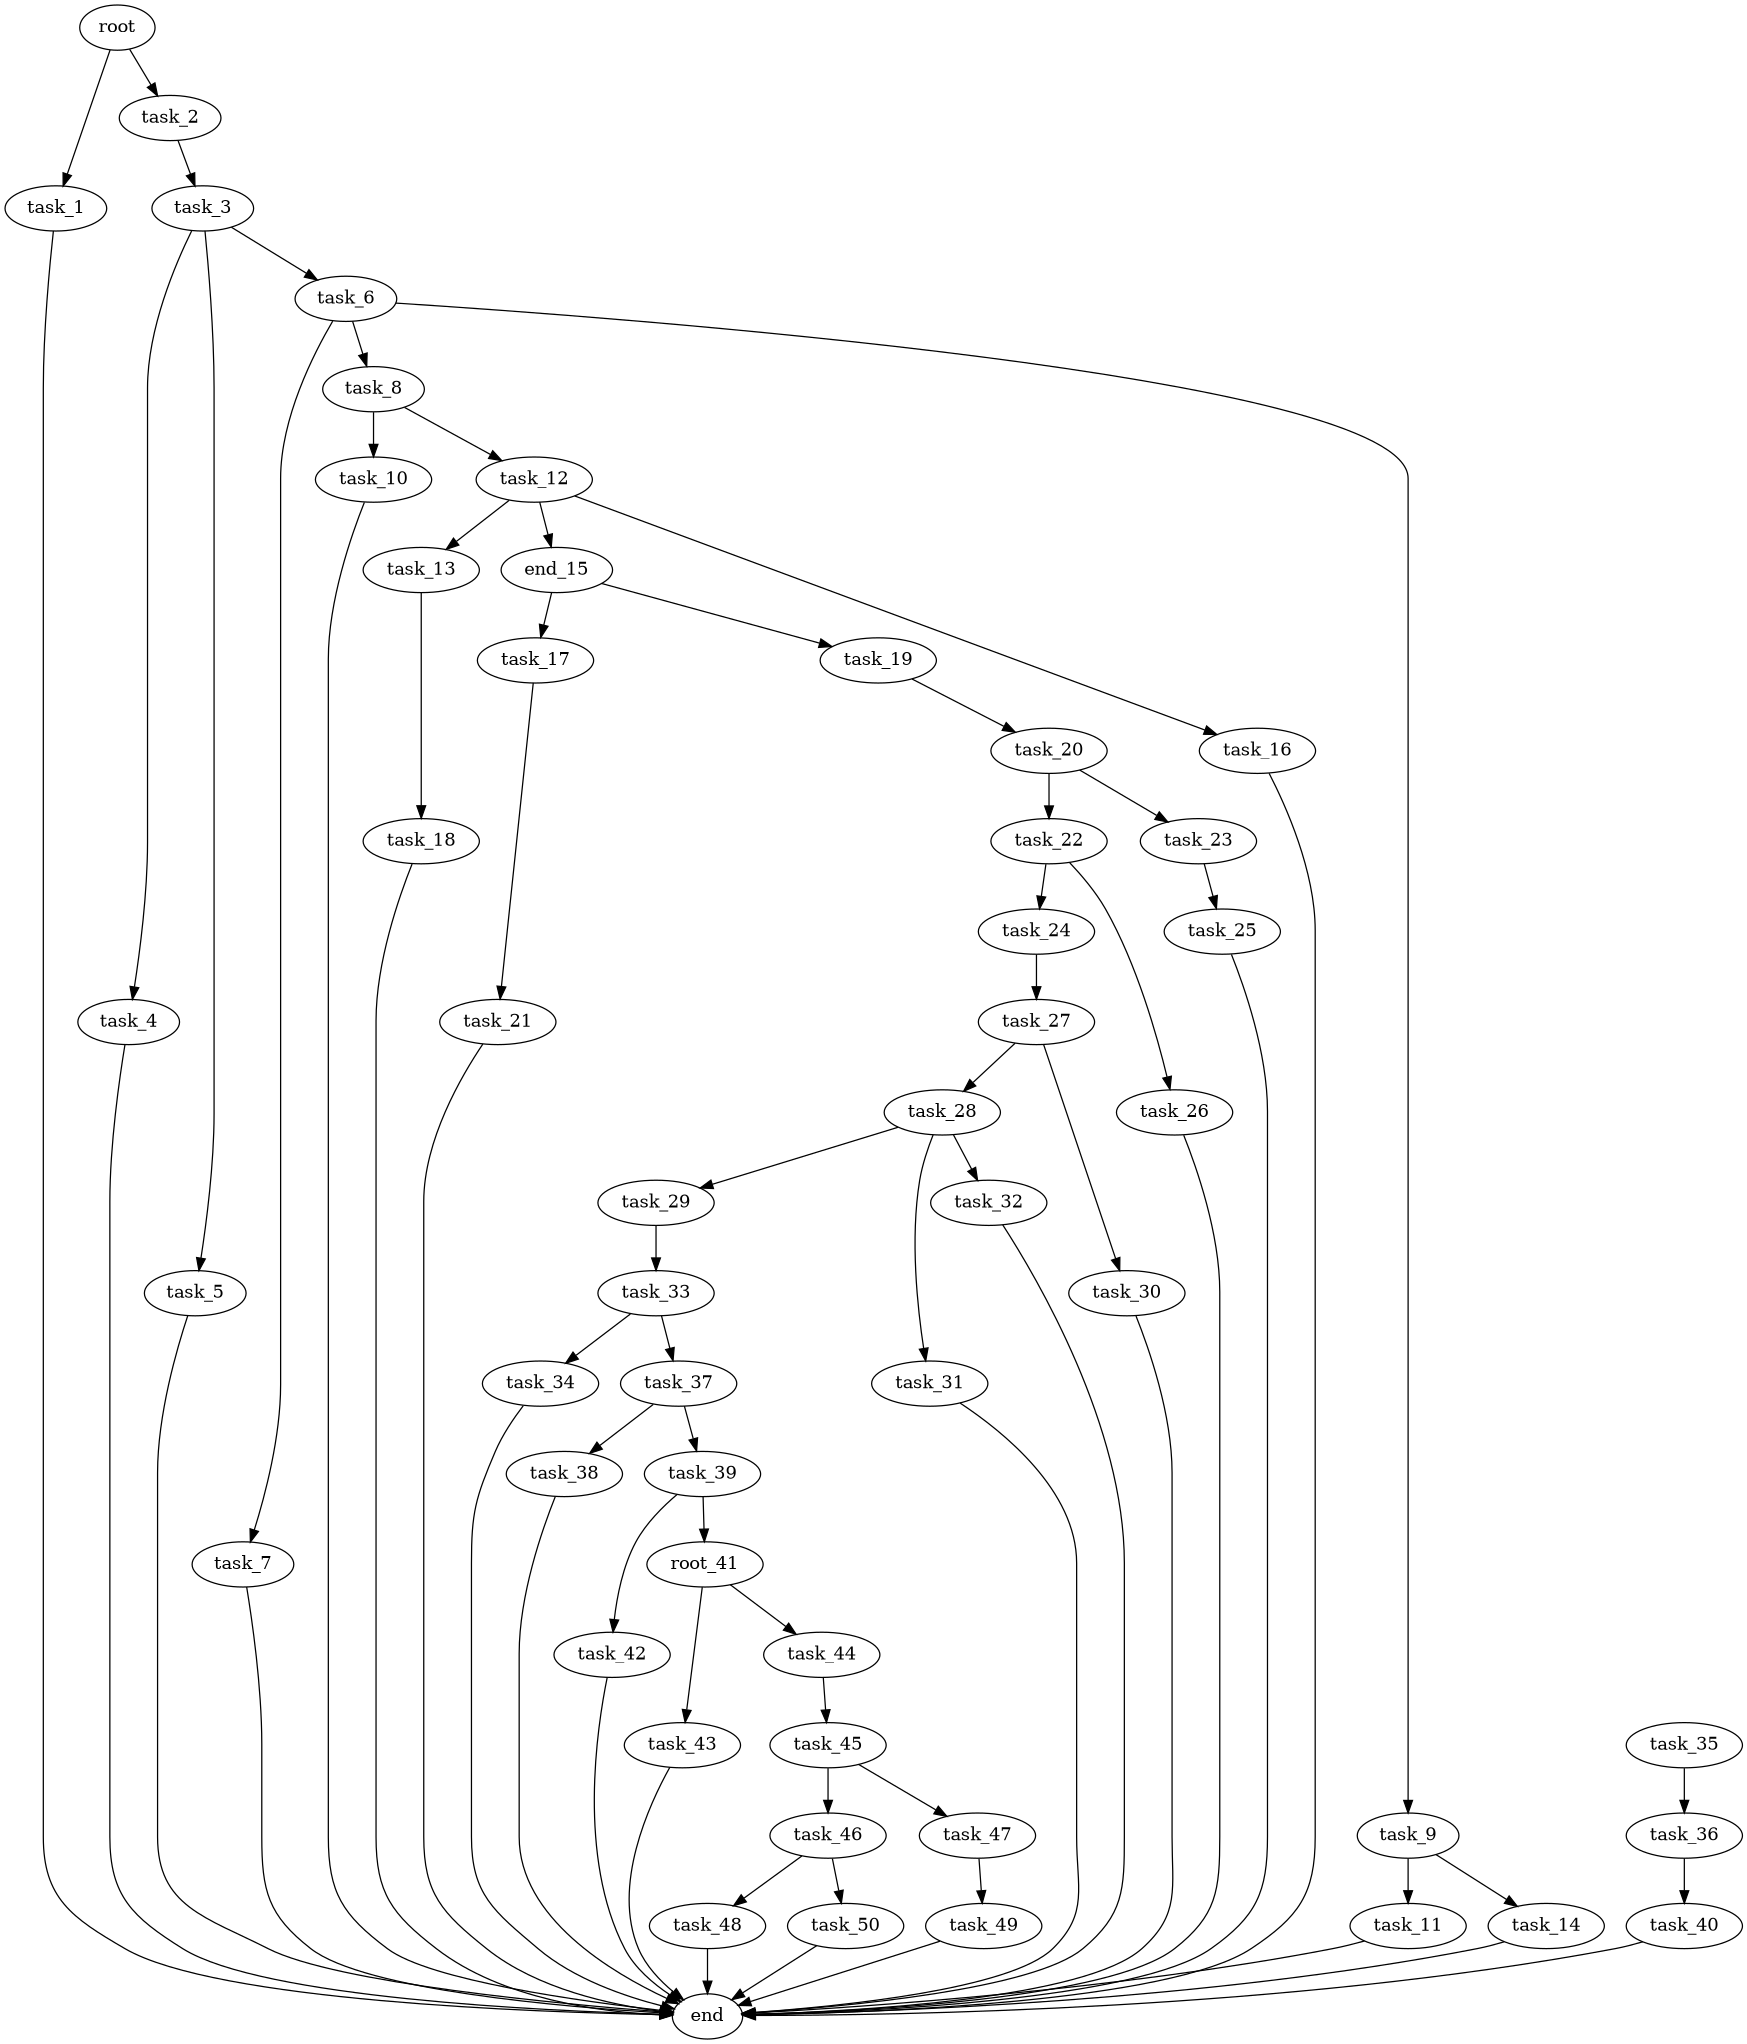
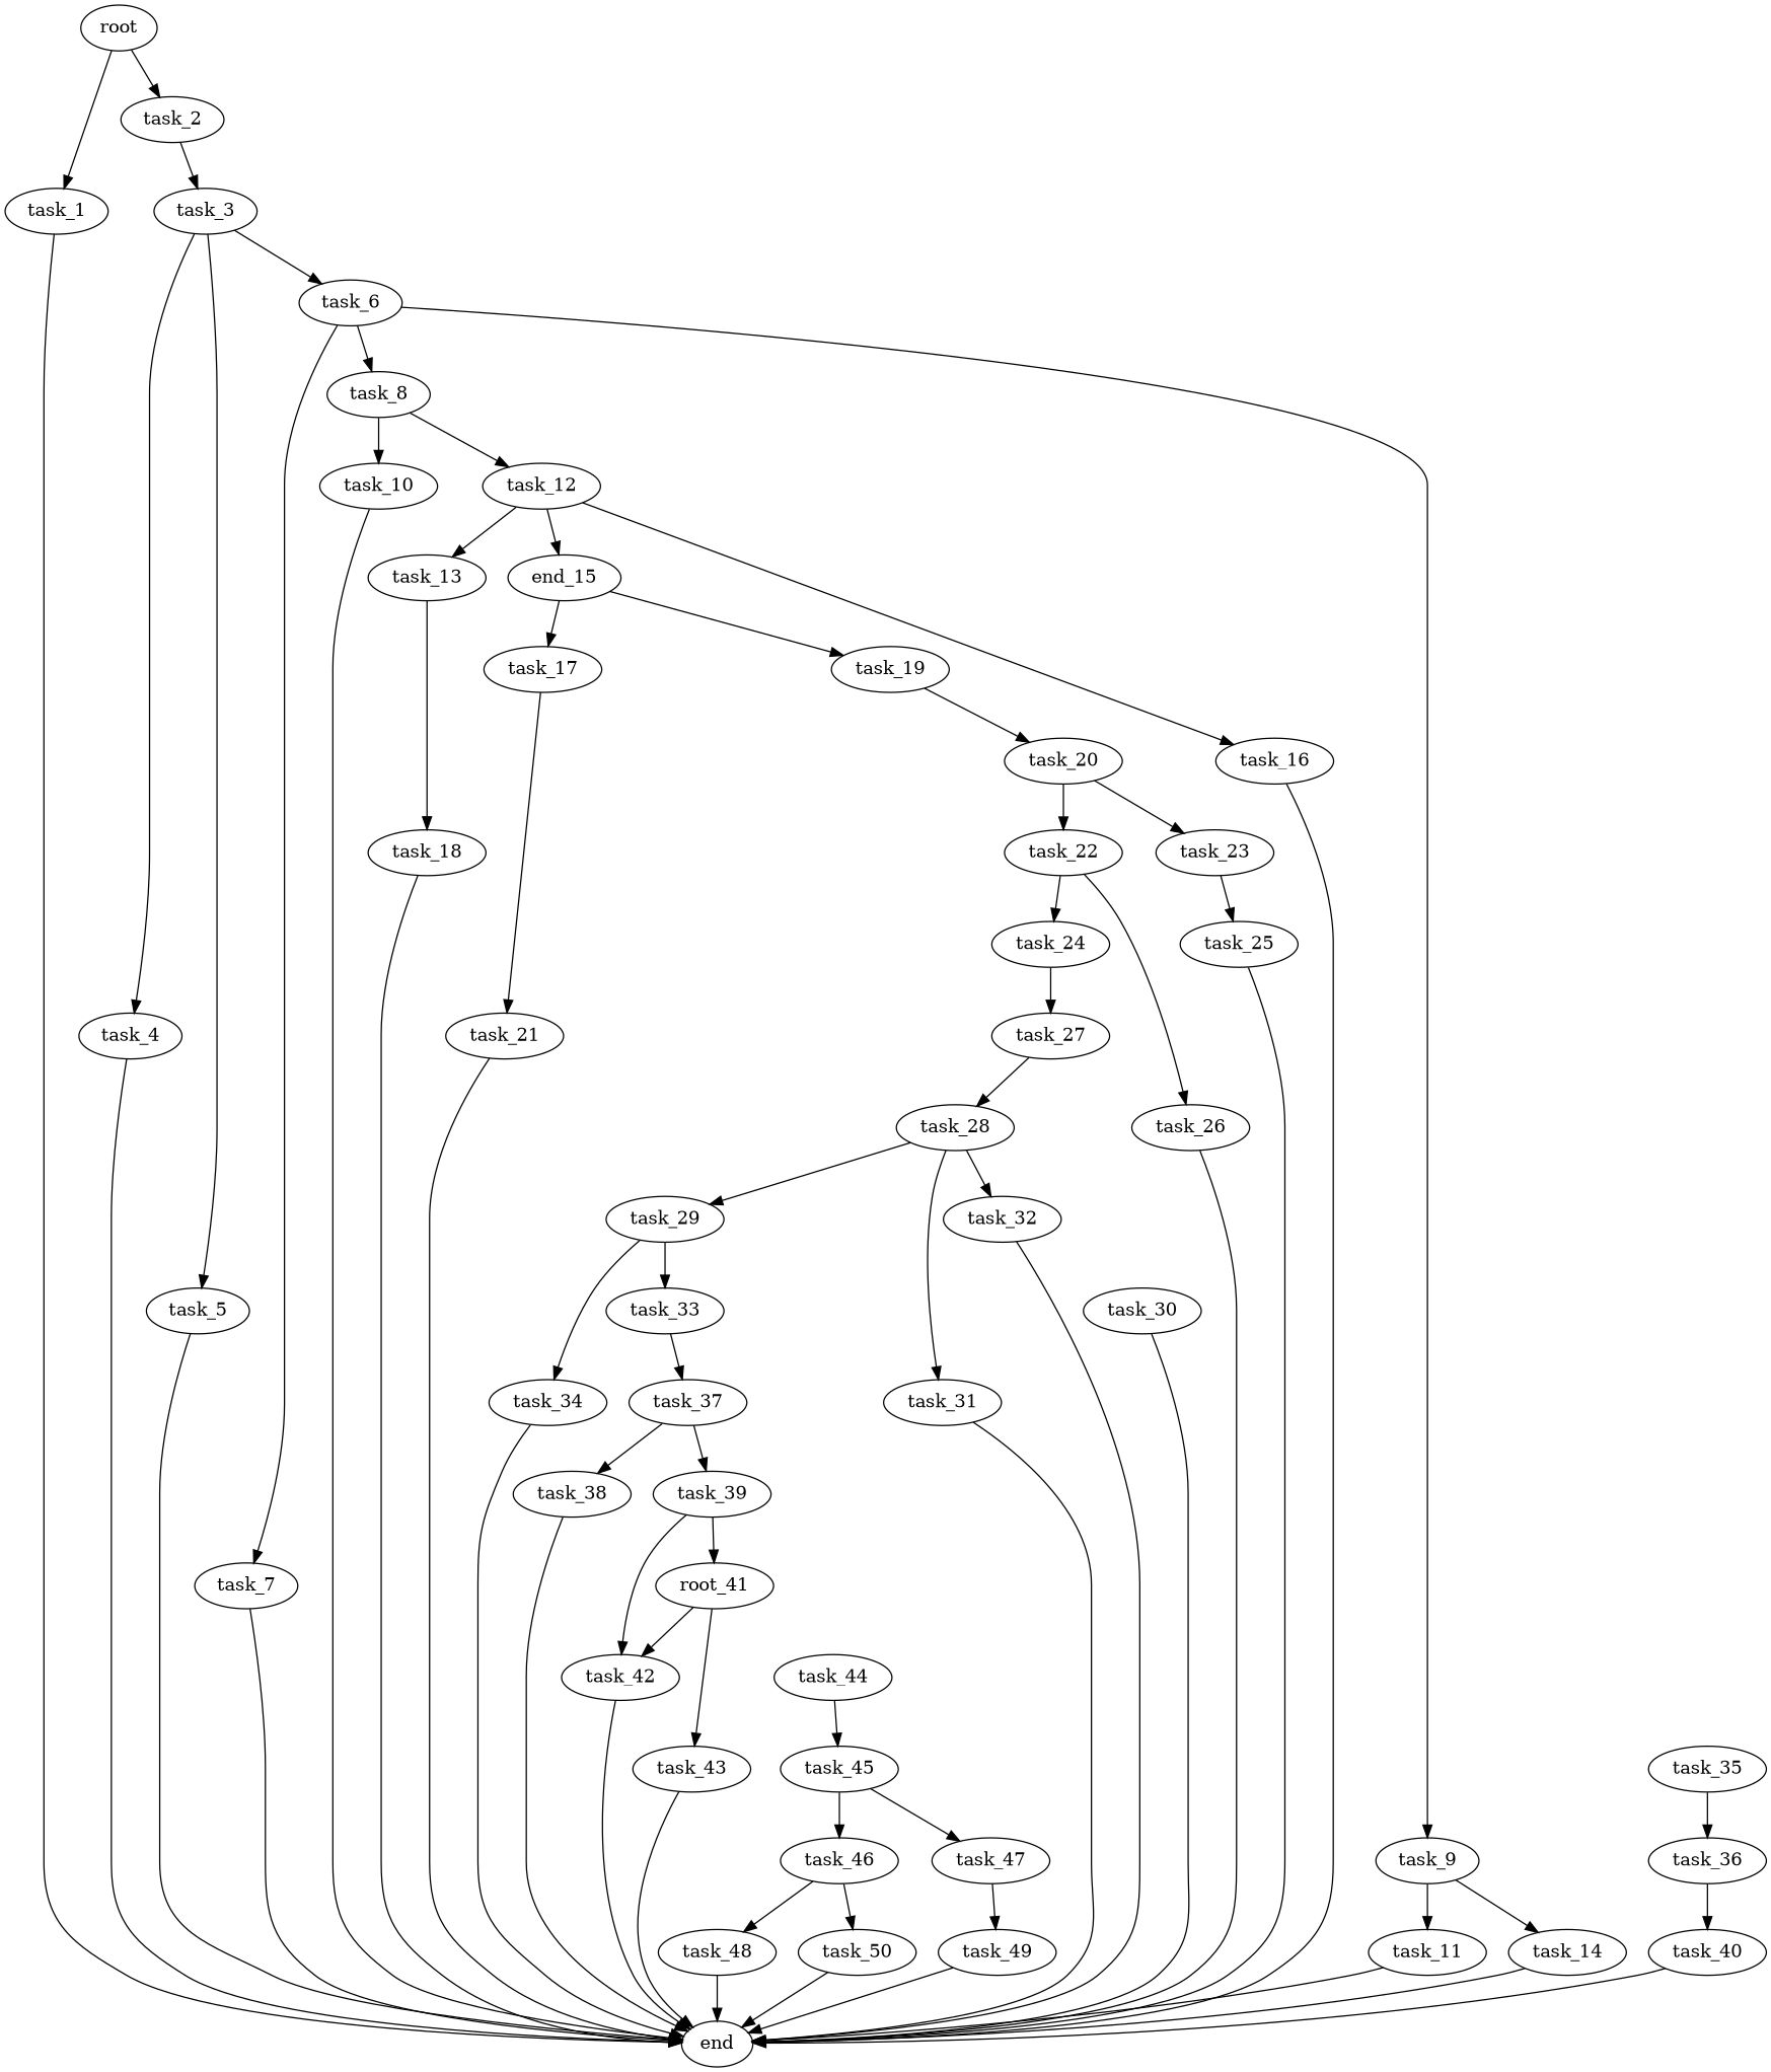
  digraph {
    root
    task_1
    task_2
    end
    task_3
    task_4
    task_5
    task_6
    task_7
    task_8
    task_9
    task_10
    task_12
    task_11
    task_14
    task_13
    n17 [label=end_15]
    task_16
    task_18
    task_17
    task_19
    task_21
    task_20
    task_22
    task_23
    task_24
    task_26
    task_25
    task_27
    task_28
    task_30
    task_29
    task_31
    task_32
    task_33
    task_34
    task_37
    task_35
    task_36
    task_38
    task_39
    task_40
    n43 [label=root_41]
    task_42
    task_43
    task_44
    task_45
    task_46
    task_47
    task_48
    task_50
    task_49
    root -> task_1
    root -> task_2
    task_1 -> end
    task_2 -> task_3
    task_3 -> task_4
    task_3 -> task_5
    task_3 -> task_6
    task_4 -> end
    task_5 -> end
    task_6 -> task_7
    task_6 -> task_8
    task_6 -> task_9
    task_7 -> end
    task_8 -> task_10
    task_8 -> task_12
    task_9 -> task_11
    task_9 -> task_14
    task_10 -> end
    task_12 -> task_13
    task_12 -> n17
    task_12 -> task_16
    task_11 -> end
    task_14 -> end
    task_13 -> task_18
    n17 -> task_17
    n17 -> task_19
    task_16 -> end
    task_18 -> end
    task_17 -> task_21
    task_19 -> task_20
    task_21 -> end
    task_20 -> task_22
    task_20 -> task_23
    task_22 -> task_24
    task_22 -> task_26
    task_23 -> task_25
    task_24 -> task_27
    task_26 -> end
    task_25 -> end
    task_27 -> task_28
-   task_27 -> task_30
    task_28 -> task_29
    task_28 -> task_31
    task_28 -> task_32
    task_30 -> end
    task_29 -> task_33
    task_31 -> end
    task_32 -> end
-   task_33 -> task_34
+   task_29 -> task_34
    task_33 -> task_37
    task_34 -> end
    task_37 -> task_38
    task_37 -> task_39
    task_35 -> task_36
    task_36 -> task_40
    task_38 -> end
    task_39 -> n43
    task_39 -> task_42
    task_40 -> end
    n43 -> task_43
-   n43 -> task_44
+   n43 -> task_42
    task_42 -> end
    task_43 -> end
    task_44 -> task_45
    task_45 -> task_46
    task_45 -> task_47
    task_46 -> task_48
    task_46 -> task_50
    task_47 -> task_49
    task_48 -> end
    task_50 -> end
    task_49 -> end
  }
